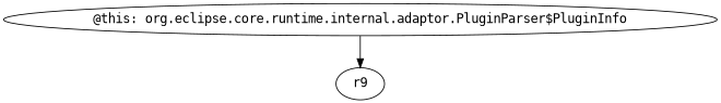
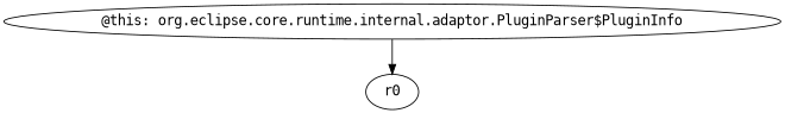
  digraph {
    fontname="DejaVu Sans Mono"
    node [fontname="DejaVu Sans Mono"]
    n1 [label="@this: org.eclipse.core.runtime.internal.adaptor.PluginParser$PluginInfo"]
-   n2 [label=r9]
+   n2 [label=r0]
    n1 -> n2 [fontname="DejaVu Sans Mono"]
  }
